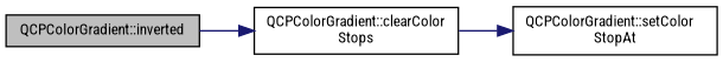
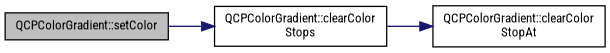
  digraph {
    fontname="Roboto Condensed"
    rankdir=LR
    node [color=black fillcolor=white fontname="Roboto Condensed" fontsize=10 shape=record style=filled]
    edge [color=midnightblue fontname="Roboto Condensed" fontsize=10 labelfontname=Helvetica labelfontsize=10 style=solid]
-   n1 [fillcolor=grey75 fontcolor=black height=0.2 label="QCPColorGradient::inverted" width=0.4]
+   n1 [fillcolor=grey75 fontcolor=black height=0.2 label="QCPColorGradient::setColor" width=0.4]
    n2 [height=0.2 label="QCPColorGradient::clearColor\lStops" width=0.4]
-   n3 [height=0.2 label="QCPColorGradient::setColor\lStopAt" width=0.4]
+   n3 [height=0.2 label="QCPColorGradient::clearColor\lStopAt" width=0.4]
    n1 -> n2
    n2 -> n3
  }
